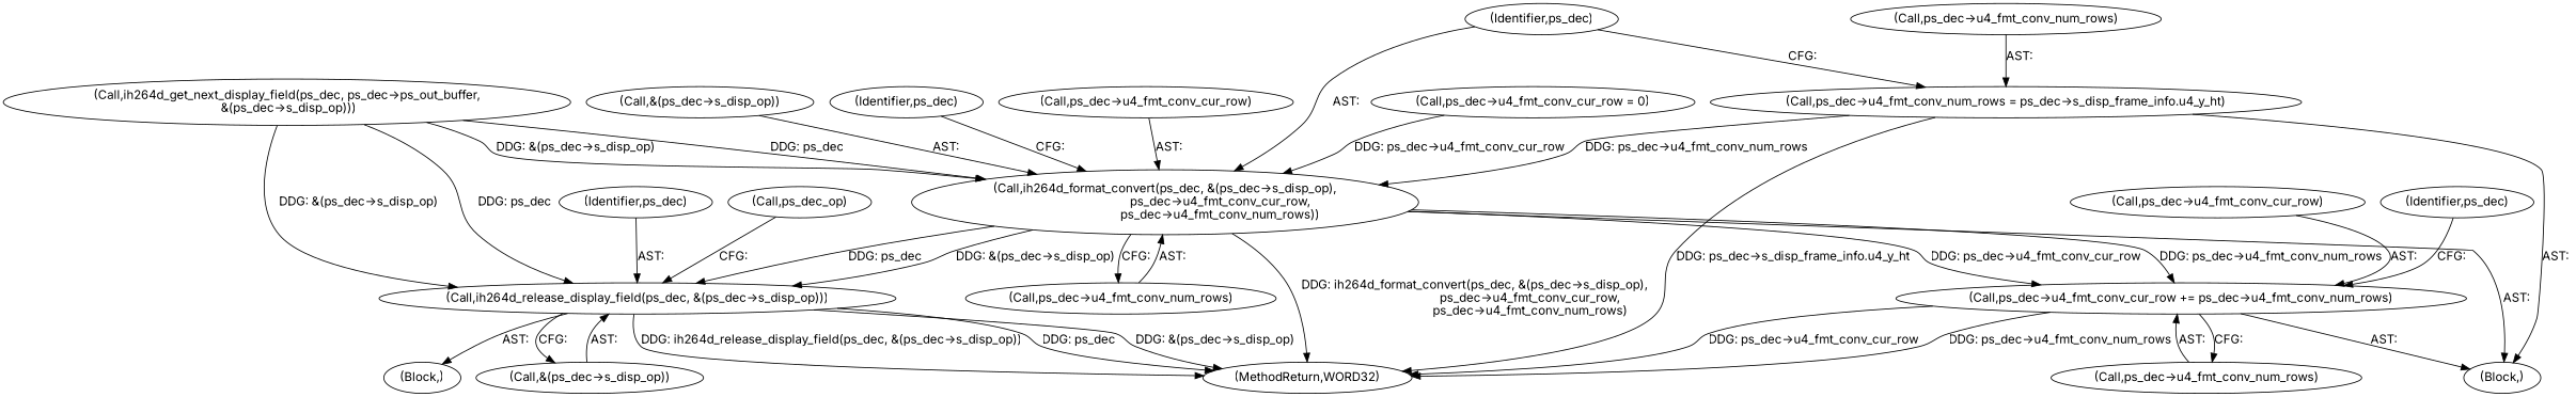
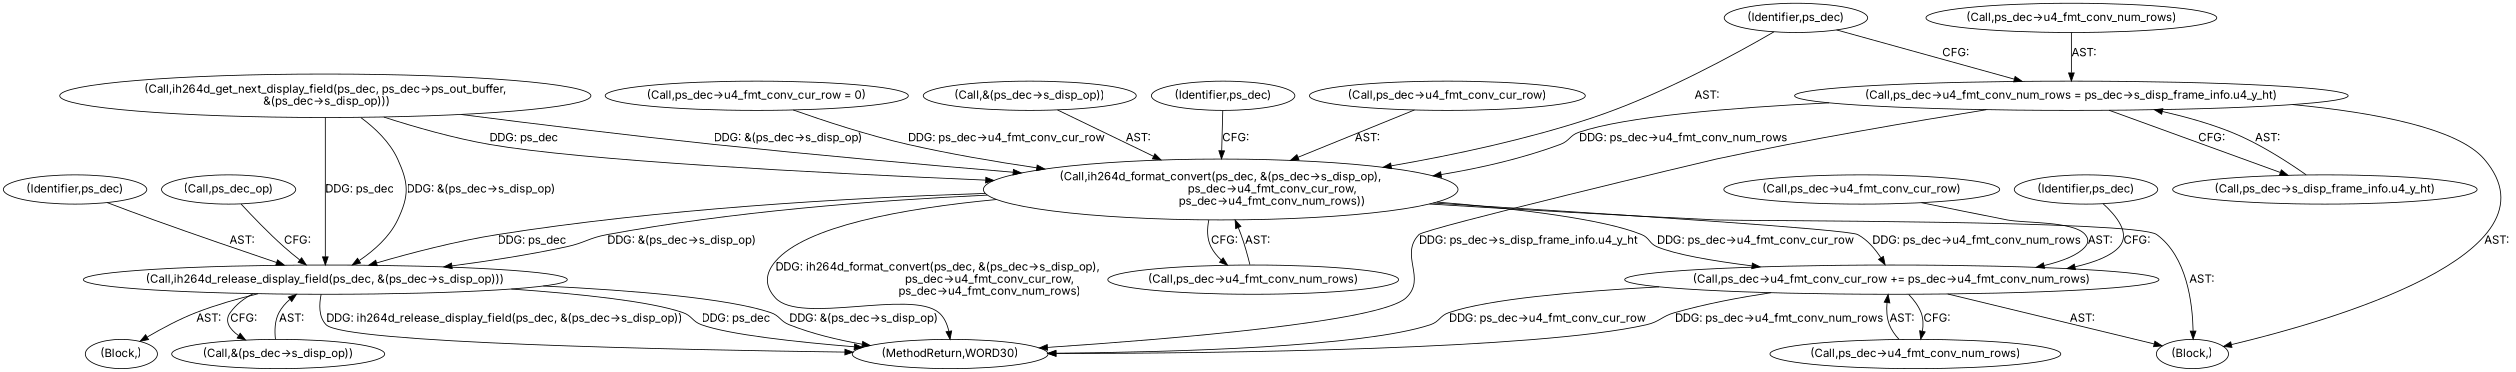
  digraph {
    fontname=Inter
    node [fontname=Inter]
    edge [fontname=Inter]
    n1 [label="(Call,ps_dec->u4_fmt_conv_num_rows = ps_dec->s_disp_frame_info.u4_y_ht)"]
    n2 [label="(Call,ih264d_format_convert(ps_dec, &(ps_dec->s_disp_op),\n                                  ps_dec->u4_fmt_conv_cur_row,\n                                  ps_dec->u4_fmt_conv_num_rows))"]
-   n3 [label="(MethodReturn,WORD32)"]
+   n3 [label="(MethodReturn,WORD30)"]
+   n4 [label="(Call,ps_dec->s_disp_frame_info.u4_y_ht)"]
    n5 [label="(Block,)"]
    n6 [label="(Call,ps_dec->u4_fmt_conv_cur_row += ps_dec->u4_fmt_conv_num_rows)"]
    n7 [label="(Call,ih264d_release_display_field(ps_dec, &(ps_dec->s_disp_op)))"]
    n8 [label="(Call,ps_dec->u4_fmt_conv_num_rows)"]
    n9 [label="(Call,ps_dec->u4_fmt_conv_num_rows)"]
    n10 [label="(Block,)"]
    n11 [label="(Call,&(ps_dec->s_disp_op))"]
    n12 [label="(Call,ps_dec->u4_fmt_conv_cur_row = 0)"]
    n13 [label="(Call,&(ps_dec->s_disp_op))"]
    n14 [label="(Identifier,ps_dec)"]
    n15 [label="(Identifier,ps_dec)"]
    n16 [label="(Call,ps_dec_op)"]
    n17 [label="(Call,ih264d_get_next_display_field(ps_dec, ps_dec->ps_out_buffer,\n &(ps_dec->s_disp_op)))"]
    n18 [label="(Call,ps_dec->u4_fmt_conv_cur_row)"]
    n19 [label="(Call,ps_dec->u4_fmt_conv_cur_row)"]
    n20 [label="(Identifier,ps_dec)"]
    n21 [label="(Call,ps_dec->u4_fmt_conv_num_rows)"]
    n22 [label="(Identifier,ps_dec)"]
    n1 -> n2 [label="DDG: ps_dec->u4_fmt_conv_num_rows"]
    n1 -> n3 [label="DDG: ps_dec->s_disp_frame_info.u4_y_ht"]
+   n1 -> n4 [label="CFG: "]
    n1 -> n5 [label="AST: "]
    n2 -> n3 [label="DDG: ih264d_format_convert(ps_dec, &(ps_dec->s_disp_op),\n                                  ps_dec->u4_fmt_conv_cur_row,\n                                  ps_dec->u4_fmt_conv_num_rows)"]
    n2 -> n5 [label="AST: "]
    n2 -> n6 [label="DDG: ps_dec->u4_fmt_conv_num_rows"]
    n2 -> n6 [label="DDG: ps_dec->u4_fmt_conv_cur_row"]
    n2 -> n7 [label="DDG: ps_dec"]
    n2 -> n7 [label="DDG: &(ps_dec->s_disp_op)"]
    n2 -> n8 [label="CFG: "]
+   n4 -> n1 [label="AST: "]
    n6 -> n3 [label="DDG: ps_dec->u4_fmt_conv_cur_row"]
    n6 -> n3 [label="DDG: ps_dec->u4_fmt_conv_num_rows"]
    n6 -> n5 [label="AST: "]
    n6 -> n9 [label="CFG: "]
    n7 -> n3 [label="DDG: ih264d_release_display_field(ps_dec, &(ps_dec->s_disp_op))"]
    n7 -> n3 [label="DDG: ps_dec"]
    n7 -> n3 [label="DDG: &(ps_dec->s_disp_op)"]
    n7 -> n10 [label="AST: "]
    n7 -> n11 [label="CFG: "]
    n8 -> n2 [label="AST: "]
    n9 -> n6 [label="AST: "]
    n11 -> n7 [label="AST: "]
    n12 -> n2 [label="DDG: ps_dec->u4_fmt_conv_cur_row"]
    n13 -> n2 [label="AST: "]
    n14 -> n7 [label="AST: "]
    n15 -> n2 [label="CFG: "]
    n16 -> n7 [label="CFG: "]
    n17 -> n2 [label="DDG: ps_dec"]
    n17 -> n2 [label="DDG: &(ps_dec->s_disp_op)"]
    n17 -> n7 [label="DDG: ps_dec"]
    n17 -> n7 [label="DDG: &(ps_dec->s_disp_op)"]
    n18 -> n6 [label="AST: "]
    n19 -> n2 [label="AST: "]
    n20 -> n1 [label="CFG: "]
    n20 -> n2 [label="AST: "]
    n21 -> n1 [label="AST: "]
    n22 -> n6 [label="CFG: "]
  }
